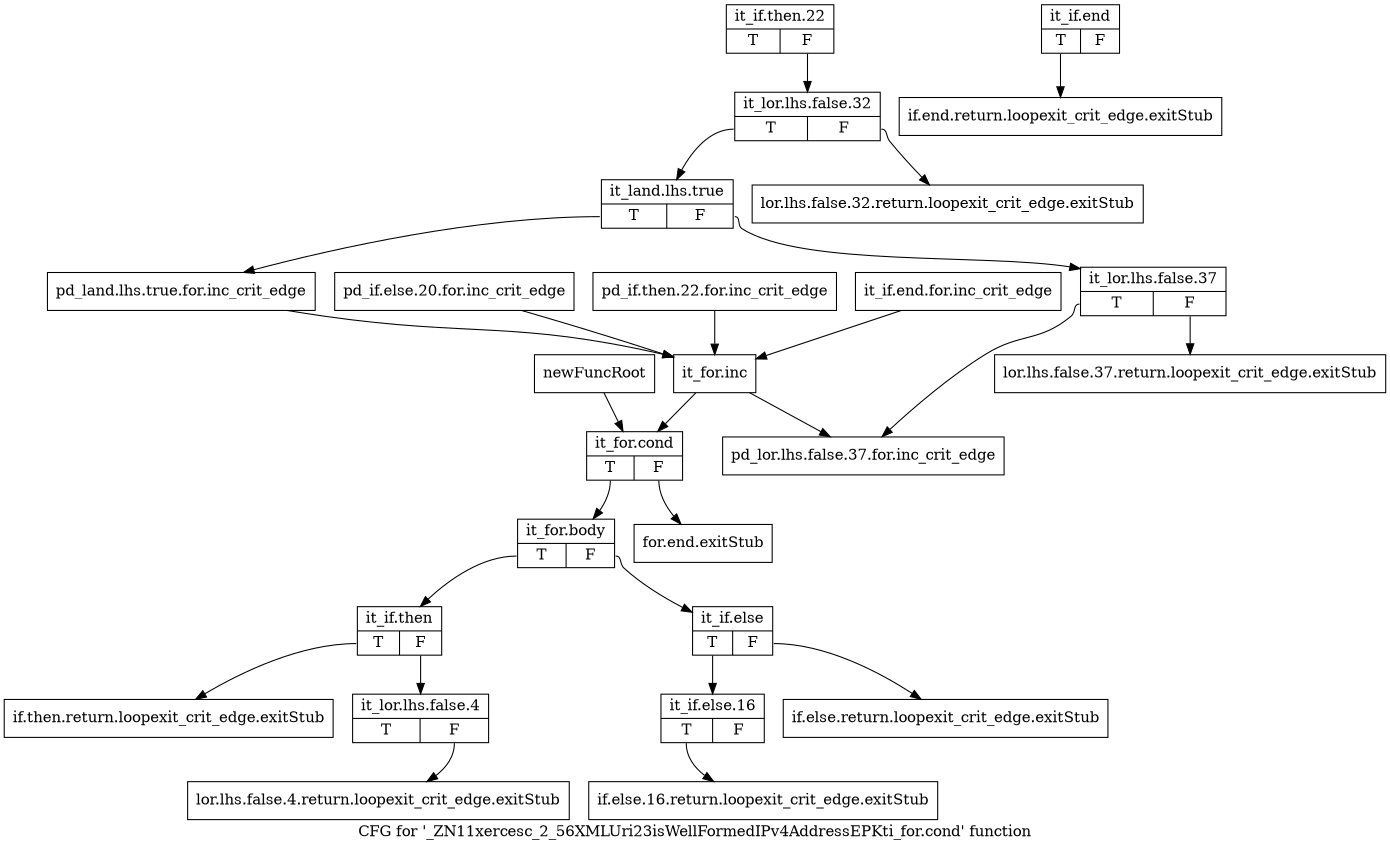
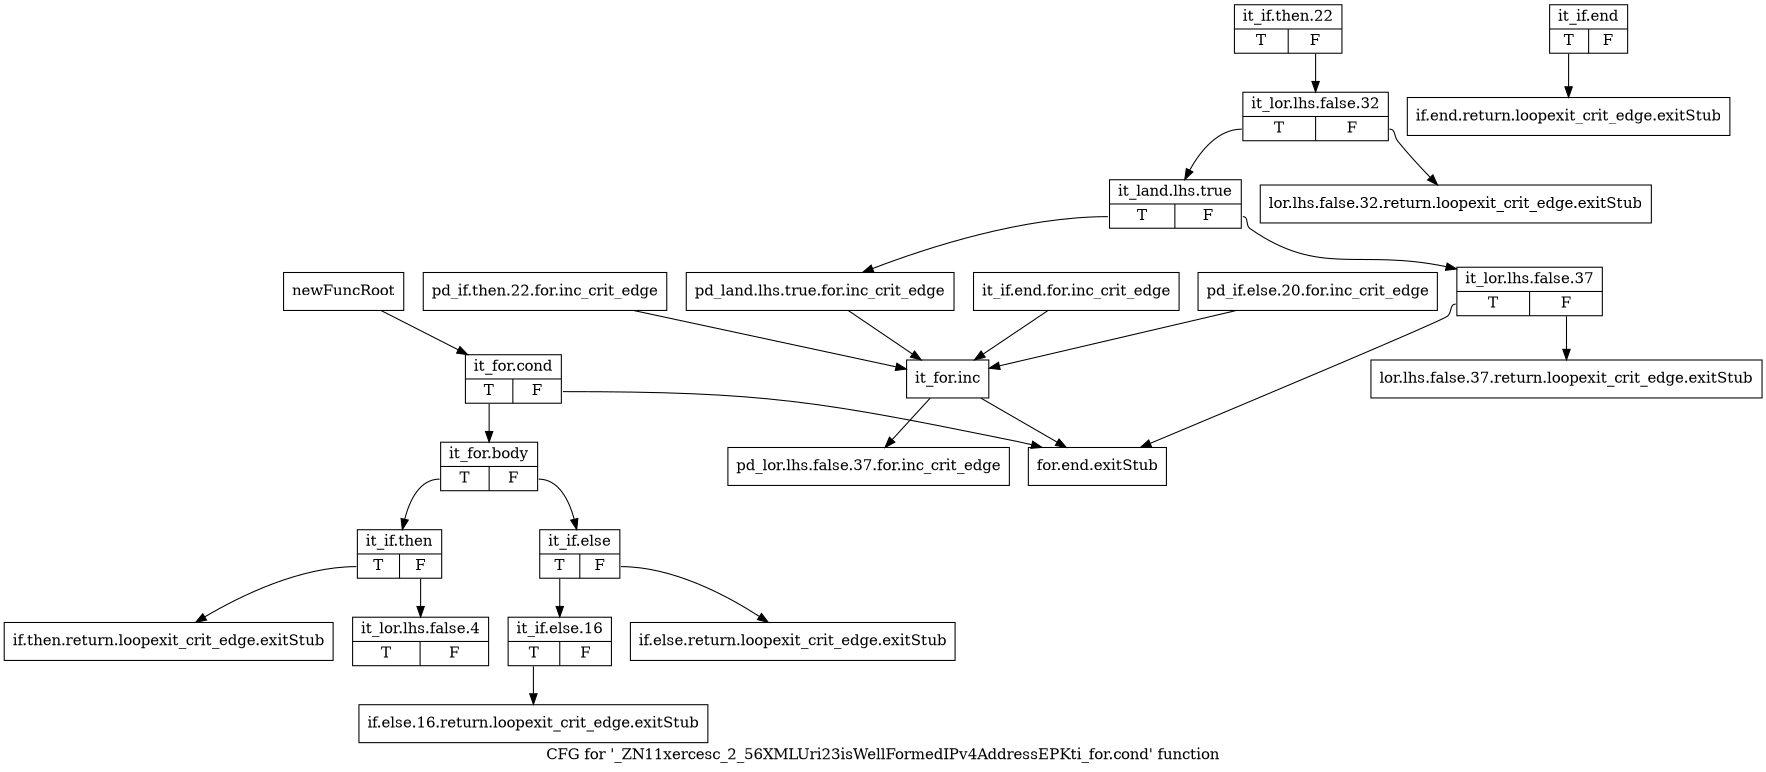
  digraph {
    label="CFG for '_ZN11xercesc_2_56XMLUri23isWellFormedIPv4AddressEPKti_for.cond' function"
    node [shape=record]
    edge [tailport=s1]
    n1 [label="{newFuncRoot}"]
    n2 [label="{it_for.cond|{<s0>T|<s1>F}}"]
    n3 [label="{for.end.exitStub}"]
    n4 [label="{it_for.body|{<s0>T|<s1>F}}"]
    n5 [label="{it_if.then|{<s0>T|<s1>F}}"]
    n6 [label="{it_if.else|{<s0>T|<s1>F}}"]
    n7 [label="{if.else.return.loopexit_crit_edge.exitStub}"]
    n8 [label="{if.else.16.return.loopexit_crit_edge.exitStub}"]
    n9 [label="{lor.lhs.false.32.return.loopexit_crit_edge.exitStub}"]
    n10 [label="{lor.lhs.false.37.return.loopexit_crit_edge.exitStub}"]
    n11 [label="{if.then.return.loopexit_crit_edge.exitStub}"]
-   n12 [label="{lor.lhs.false.4.return.loopexit_crit_edge.exitStub}"]
    n13 [label="{if.end.return.loopexit_crit_edge.exitStub}"]
    n14 [label="{it_lor.lhs.false.4|{<s0>T|<s1>F}}"]
    n15 [label="{it_if.else.16|{<s0>T|<s1>F}}"]
    n16 [label="{it_if.then.22|{<s0>T|<s1>F}}"]
    n17 [label="{it_lor.lhs.false.32|{<s0>T|<s1>F}}"]
    n18 [label="{pd_if.else.20.for.inc_crit_edge}"]
    n19 [label="{it_for.inc}"]
    n20 [label="{pd_if.then.22.for.inc_crit_edge}"]
    n21 [label="{it_land.lhs.true|{<s0>T|<s1>F}}"]
    n22 [label="{pd_lor.lhs.false.37.for.inc_crit_edge}"]
    n23 [label="{pd_land.lhs.true.for.inc_crit_edge}"]
    n24 [label="{it_lor.lhs.false.37|{<s0>T|<s1>F}}"]
    n25 [label="{it_if.end|{<s0>T|<s1>F}}"]
    n26 [label="{it_if.end.for.inc_crit_edge}"]
    n1 -> n2
    n2 -> n3
    n2 -> n4 [tailport=s0]
    n4 -> n5 [tailport=s0]
    n4 -> n6
    n5 -> n11 [tailport=s0]
    n5 -> n14
    n6 -> n7
    n6 -> n15 [tailport=s0]
-   n14 -> n12
    n15 -> n8 [tailport=s0]
    n16 -> n17
    n17 -> n9
    n17 -> n21 [tailport=s0]
    n18 -> n19
-   n19 -> n2
+   n19 -> n3
    n19 -> n22
    n20 -> n19
    n21 -> n23 [tailport=s0]
    n21 -> n24
    n23 -> n19
    n24 -> n10
-   n24 -> n22 [tailport=s0]
+   n24 -> n3 [tailport=s0]
    n25 -> n13 [tailport=s0]
    n26 -> n19
  }
